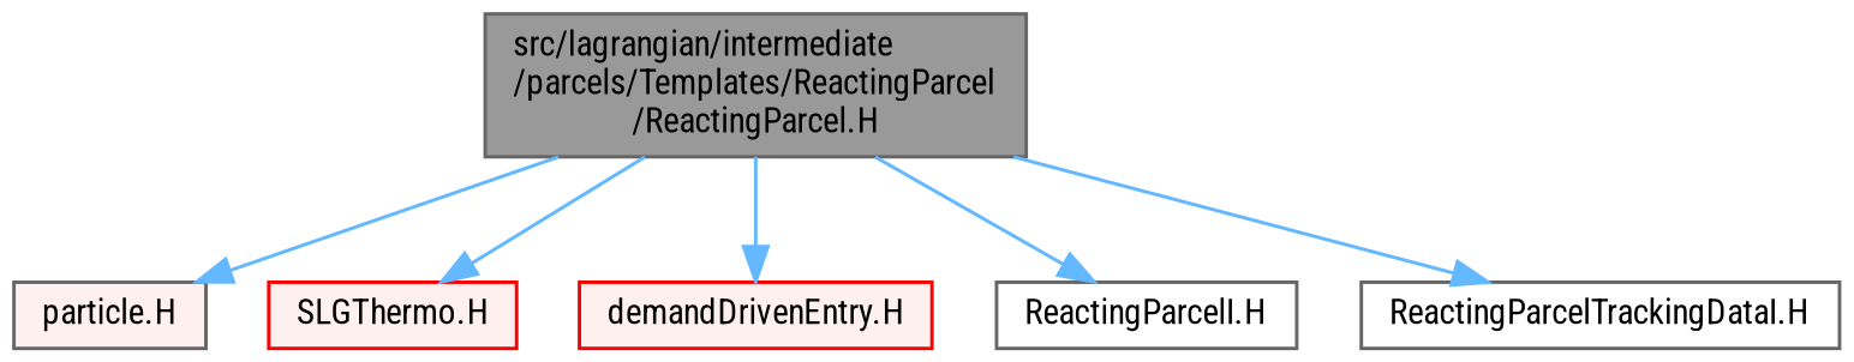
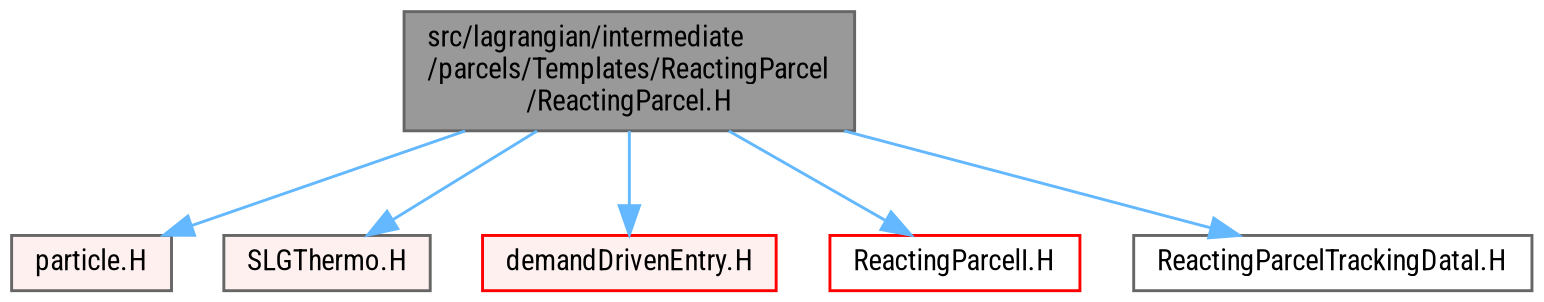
  digraph {
    fontname="Roboto Condensed"
    node [color=grey40 fillcolor="#FFF0F0" fontname="Roboto Condensed" fontsize=10 shape=box style=filled]
    edge [color=steelblue1 fontname="Roboto Condensed" fontsize=10 labelfontname=Helvetica labelfontsize=10 style=solid]
    n1 [color=gray40 fillcolor=grey60 fontcolor=black height=0.2 label="src/lagrangian/intermediate\l/parcels/Templates/ReactingParcel\l/ReactingParcel.H" width=0.4]
    n2 [height=0.2 label="particle.H" width=0.4]
-   n3 [color=red height=0.2 label="SLGThermo.H" width=0.4]
+   n3 [height=0.2 label="SLGThermo.H" width=0.4]
    n4 [color=red height=0.2 label="demandDrivenEntry.H" width=0.4]
-   n5 [fillcolor=white height=0.2 label="ReactingParcelI.H" width=0.4]
+   n5 [color=red fillcolor=white height=0.2 label="ReactingParcelI.H" width=0.4]
    n6 [fillcolor=white height=0.2 label="ReactingParcelTrackingDataI.H" width=0.4]
    n1 -> n2
    n1 -> n3
    n1 -> n4
    n1 -> n5
    n1 -> n6
  }
